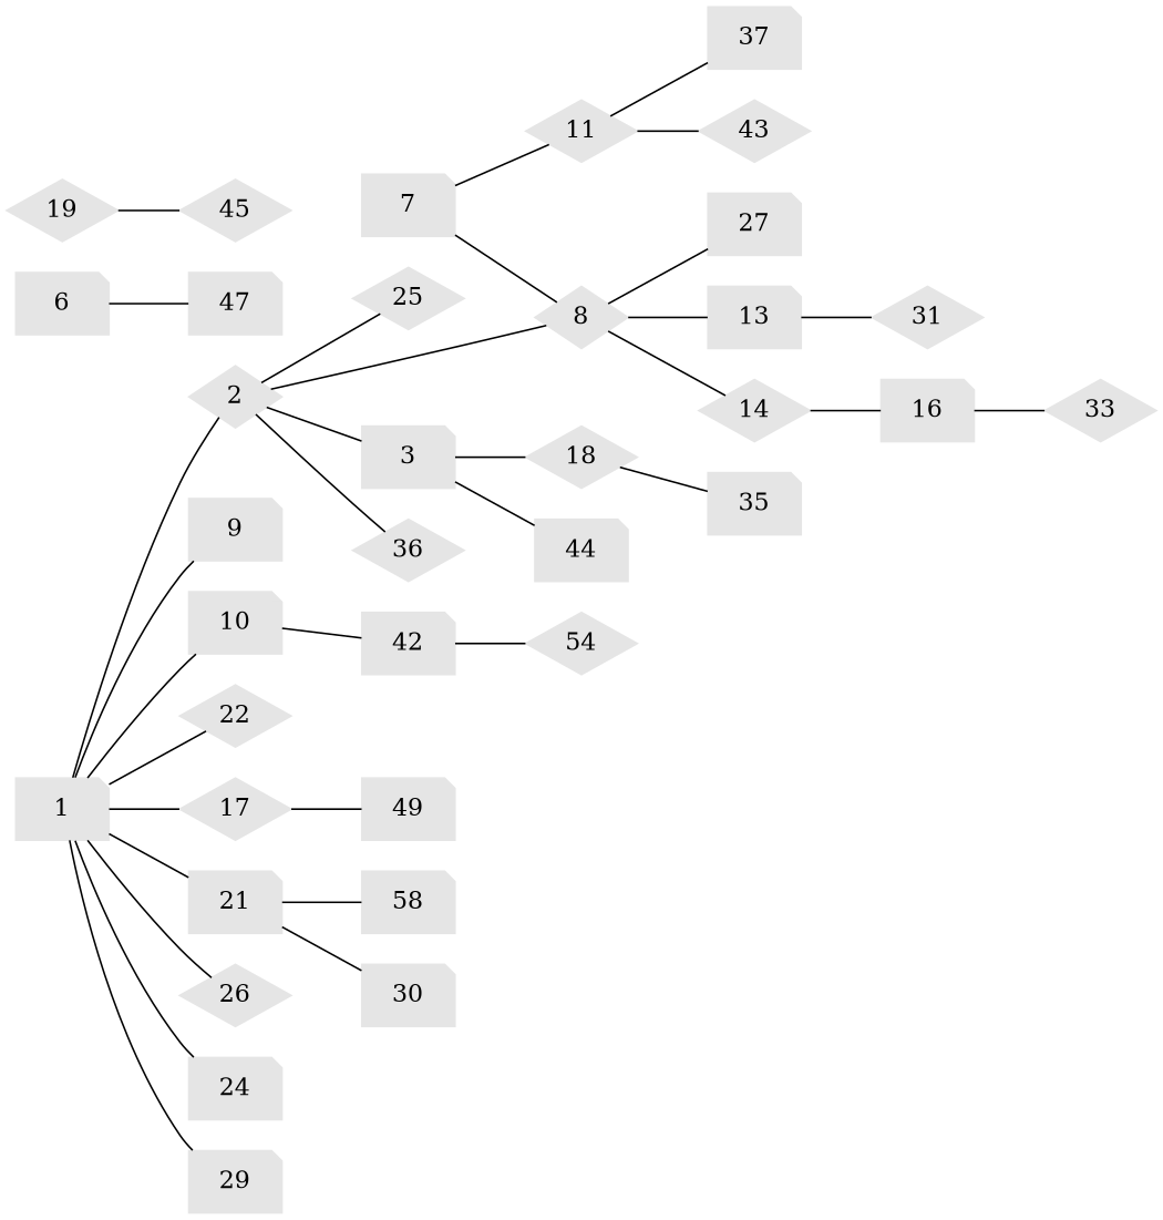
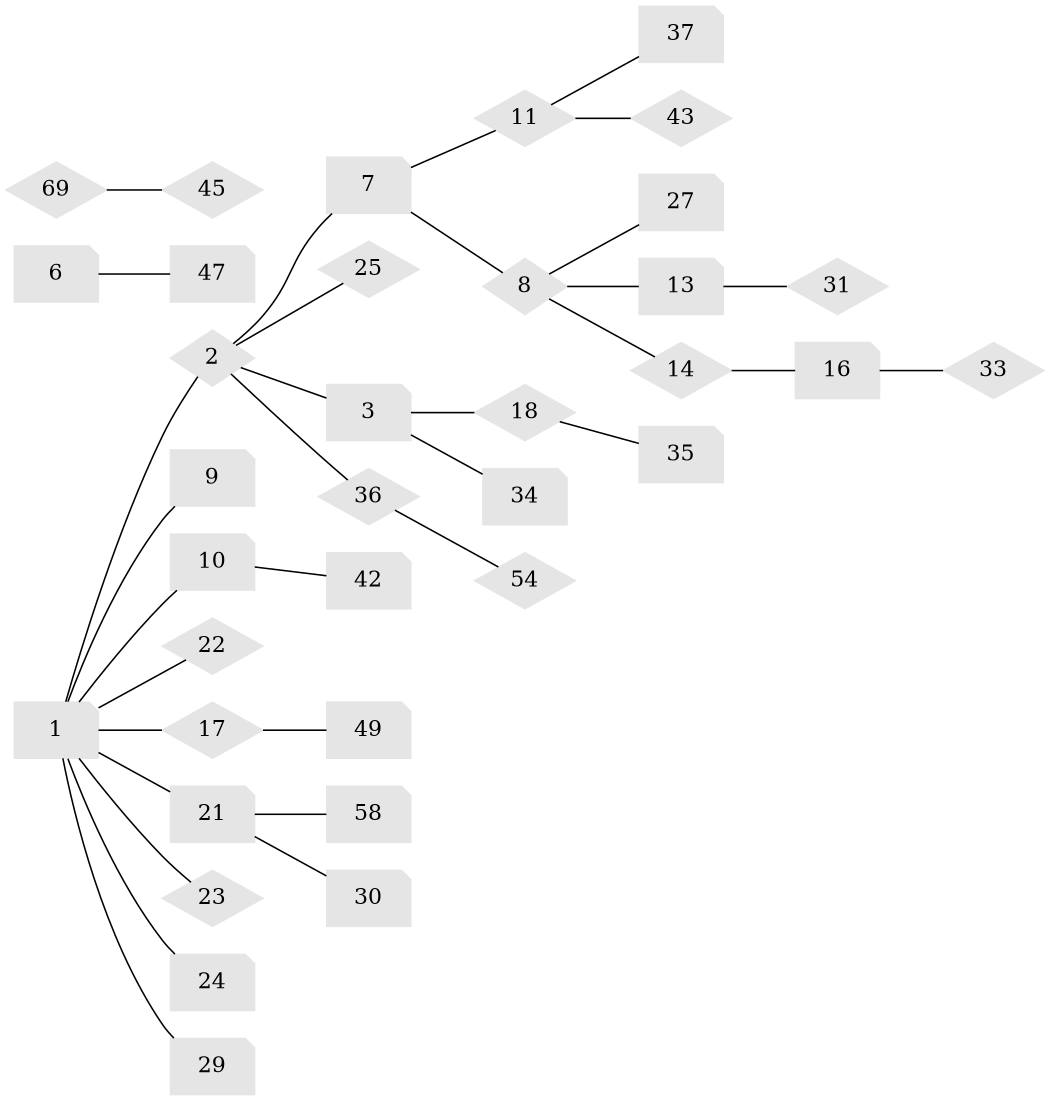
  graph {
    rankdir=LR
    node [color=gray90 shape=note style=filled]
    1 [super="+5"]
    2 [shape=diamond super="+4"]
    9
    10 [super="+53"]
    n5 [label=22 shape=diamond]
    17 [shape=diamond super="+25"]
    21 [super="+26"]
-   23 [shape=diamond label=26]
+   23 [shape=diamond]
    24
    29 [super="+38"]
    3 [super="+22"]
    7 [super="+39"]
    n13 [label=25 shape=diamond super="+32"]
    36 [shape=diamond super="+50"]
    42 [super="+48"]
    49
    30
    58
    18 [shape=diamond super="+20"]
-   44 [super="+51"]
+   44 [super="+51" label=34]
    6 [super="+46"]
    47
    8 [shape=diamond super="+40"]
    11 [shape=diamond super="+15"]
    54 [shape=diamond]
    35
    13 [super="+55"]
    14 [shape=diamond super="+34"]
    27
    37 [super="+41"]
    43 [shape=diamond]
-   19 [shape=diamond super="+56"]
+   19 [shape=diamond super="+56" label=69]
    45 [shape=diamond]
    31 [shape=diamond]
    16 [super="+57"]
    33 [shape=diamond]
    1 -- 2
    1 -- 9
    1 -- 10
    1 -- n5
    1 -- 17
    1 -- 21
    1 -- 23
    1 -- 24
    1 -- 29
    2 -- 3
-   2 -- 8
+   2 -- 7
    2 -- n13
    2 -- 36
    10 -- 42
    17 -- 49
    21 -- 30
    21 -- 58
    3 -- 18
    3 -- 44
    7 -- 8
    7 -- 11
-   42 -- 54
+   36 -- 54
    18 -- 35
    6 -- 47
    8 -- 13
    8 -- 14
    8 -- 27
    11 -- 37
    11 -- 43
    13 -- 31
    14 -- 16
    19 -- 45
    16 -- 33
  }
